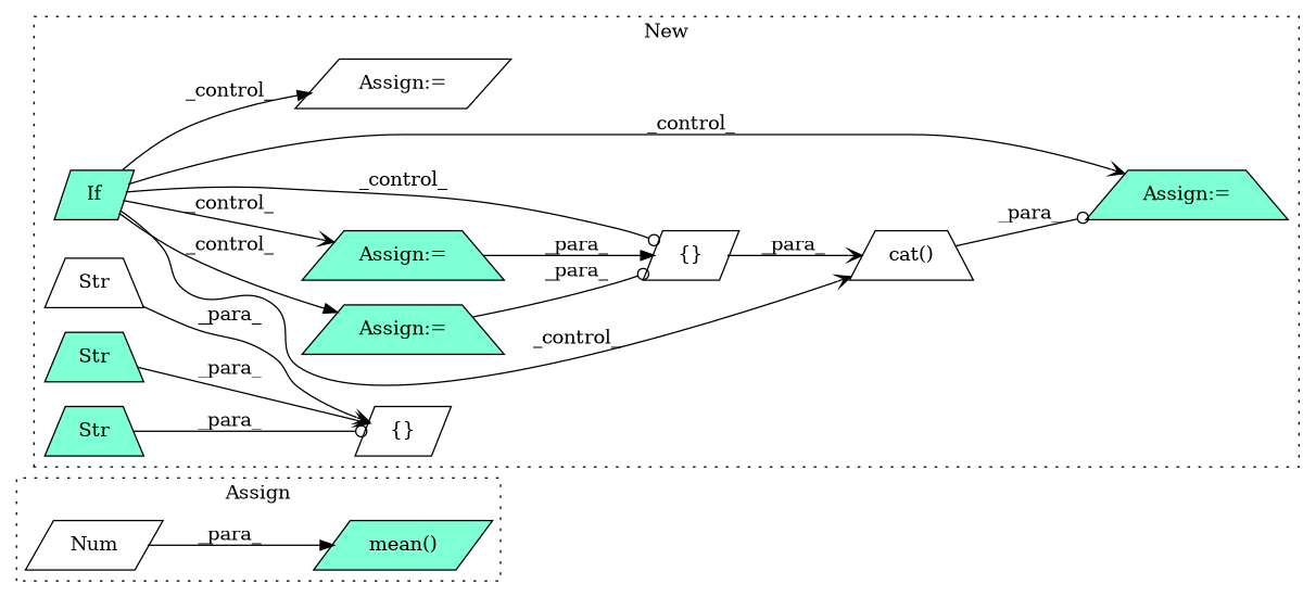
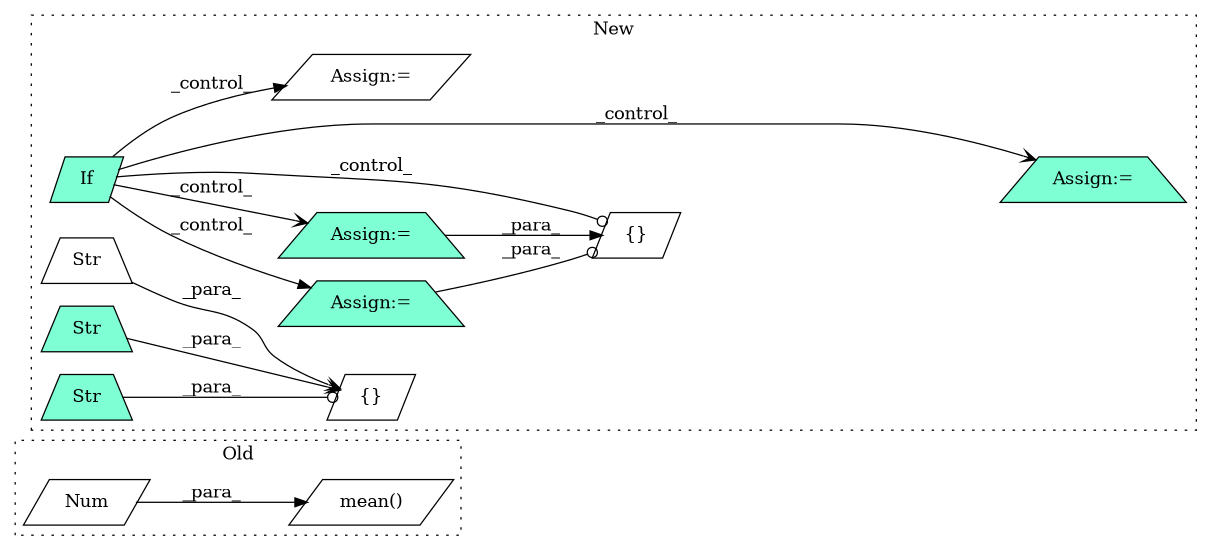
  digraph {
    rankdir=LR
    node [a=68 fillcolor=aquamarine l=3 shape=trapezium style=filled]
    edge [arrowhead=vee]
-   n1 [a=75 l="41,1" label="mean()" s="12046,12089" shape=parallelogram]
+   n1 [a=75 fillcolor=white l="41,1" label="mean()" s="12046,12089" shape=parallelogram]
    n2 [a=76 fillcolor=white l=2 label=Num s=12087 shape=parallelogram]
    n3 [a=59 fillcolor=white l="1,0" label="{}" s="14151,14180" shape=parallelogram]
    n4 [label="Assign:=" s=14138]
    n5 [a=96 l="3,14" label=If s="13703,13768" shape=parallelogram]
    n6 [fillcolor=white label="Assign:=" s=13964 shape=parallelogram]
    n7 [a=59 fillcolor=white l="1,0" label="{}" s="13723,13767" shape=parallelogram]
    n8 [a=66 fillcolor=white l=11 label=Str s=13724]
    n9 [a=66 l=16 label=Str s=13751]
    n10 [a=66 l=12 label=Str s=13737]
-   n11 [a=75 fillcolor=white l="10,9" label="cat()" s="14141,14181"]
    n12 [label="Assign:=" s=13905]
    n13 [label="Assign:=" s=14022]
    subgraph cluster_1 {
-     label=Assign
+     label=Old
      style=dotted
      n1
      n2
    }
    subgraph cluster_2 {
      label=New
      style=dotted
      n3
      n4
      n5
      n6
      n7
      n8
      n9
      n10
-     n11
      n12
      n13
    }
    n2 -> n1 [arrowhead=normal label=_para_]
-   n3 -> n11 [label=_para_]
    n5 -> n3 [arrowhead=odot label=_control_]
    n5 -> n4 [label=_control_]
    n5 -> n6 [arrowhead=normal label=_control_]
-   n5 -> n11 [label=_control_]
    n5 -> n12 [arrowhead=normal label=_control_]
    n5 -> n13 [label=_control_]
    n8 -> n7 [label=_para_]
    n9 -> n7 [label=_para_]
    n10 -> n7 [arrowhead=odot label=_para_]
-   n11 -> n4 [arrowhead=odot label=_para_]
    n12 -> n3 [arrowhead=odot label=_para_]
    n13 -> n3 [arrowhead=normal label=_para_]
  }
